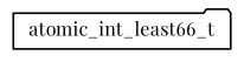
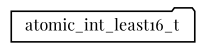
  digraph {
    rankdir=LR
    fontname="Playfair Display"
-   n1 [color=black fillcolor=white fontname="Playfair Display" fontsize=10 height=0.2 label=atomic_int_least66_t shape=folder style=filled width=0.4]
+   n1 [color=black fillcolor=white fontname="Playfair Display" fontsize=10 height=0.2 label=atomic_int_least16_t shape=folder style=filled width=0.4]
  }
